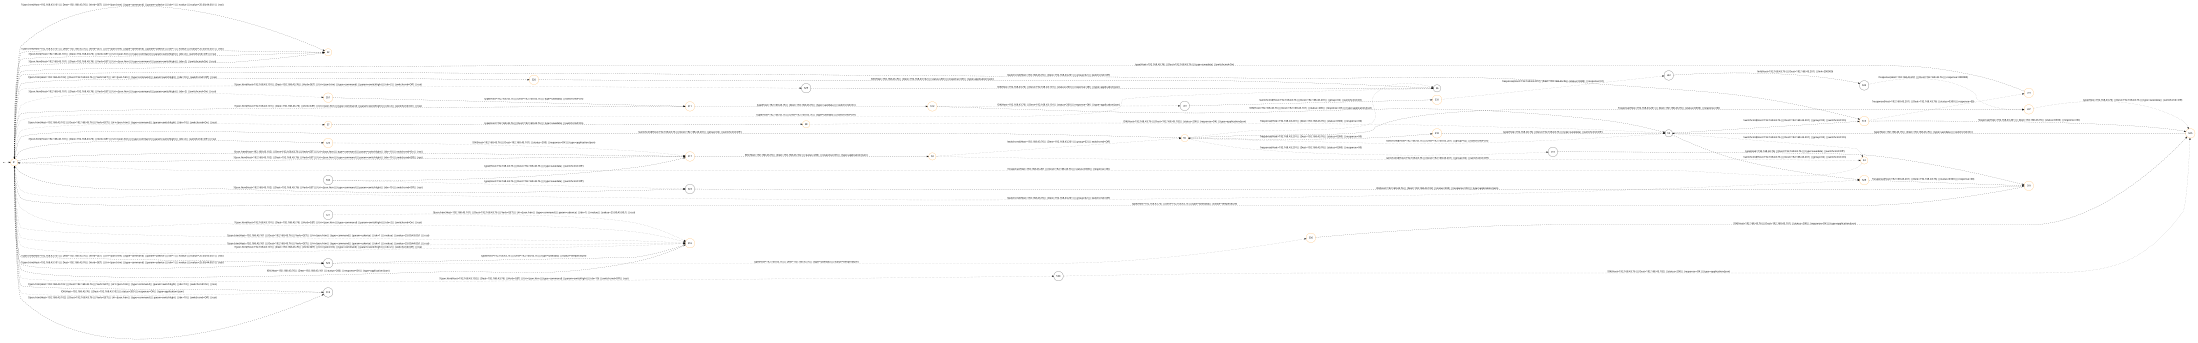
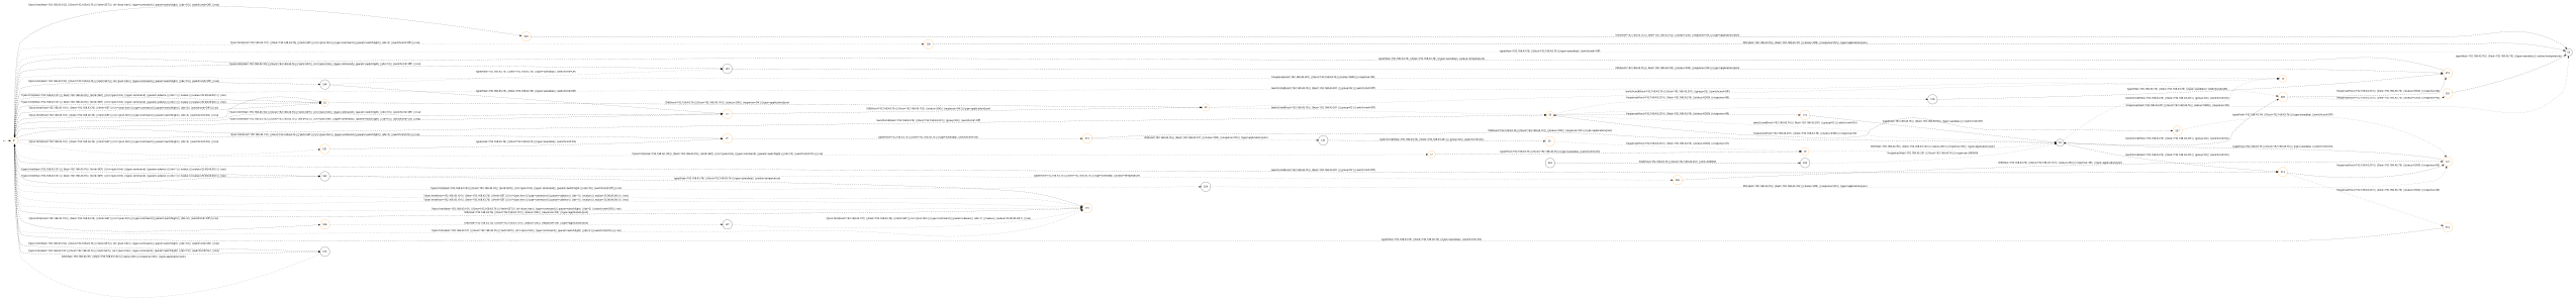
  digraph {
    fontname="Noto Sans"
    rankdir=LR
    node [color=darkorange fontname="Noto Sans" shape=circle]
    edge [fontname="Noto Sans" style=dashed]
    S00 [color=black shape=point]
    n2 [label=S1]
    n3 [label=S2]
    n4 [label=S5]
    n5 [label=S7]
    n6 [label=S11]
    n7 [label=S13]
    n8 [color=black label=S15]
    n9 [label=S16]
    n10 [label=S17]
    n11 [label=S20]
    n12 [label=S51]
    n13 [color=black label=S22]
    n14 [color=black label=S23]
    n15 [color=black label=S24]
    n16 [label=S26]
    n17 [label=S28]
-   n18 [color=black label=S29]
+   n18 [label=S29]
    n19 [color=black label=S34]
    n20 [label=S3]
    n21 [color=black label=S6]
    n22 [label=S10]
    n23 [color=black label=S18]
    n24 [label=S37]
    n25 [label=S8]
    n26 [label=S12]
    n27 [label=S14]
    n28 [label=S25]
    n29 [label=S36]
    n30 [label=S19]
    n31 [color=black label=S27]
+   n32 [label=S35]
    n33 [label=S4]
    n34 [color=black label=S9]
    n35 [color=black label=S30]
    n36 [label=S31]
    n37 [color=black label=S32]
    n38 [color=black label=S33]
    S00 -> n2 [style=dotted]
    n2 -> n3 [label="?/json.htm(Host=192.168.43.101|||Dest=192.168.43.76|||Verb=GET|||Uri=/json.htm|||type=command|||param=switchlight|||idx=2|||switchcmd=Off|||rssi)"]
    n2 -> n3 [label="?/json.htm(Host=192.168.43.101|||Dest=192.168.43.76|||Verb=GET|||Uri=/json.htm|||type=command|||param=switchlight|||idx=2|||switchcmd=On|||rssi)"]
    n2 -> n3 [label="?/json.htm(Host=192.168.43.101|||Dest=192.168.43.76|||Verb=GET|||Uri=/json.htm|||type=command|||param=udevice|||idx=1|||nvalue|||svalue=25.00;44.00;1|||rssi)"]
    n2 -> n3 [label="?/json.htm(Host=192.168.43.101|||Dest=192.168.43.76|||Verb=GET|||Uri=/json.htm|||type=command|||param=udevice|||idx=1|||nvalue|||svalue=25.00;45.00;1|||rssi)"]
    n2 -> n4 [label="!switchcmd(Host=192.168.43.76|||Dest=192.168.43.201|||group=02|||switchcmd=Off)"]
    n2 -> n5 [label="?/json.htm(Host=192.168.43.102|||Dest=192.168.43.76|||Verb=GET|||Uri=/json.htm|||type=command|||param=switchlight|||idx=10|||switchcmd=On|||rssi)" style=dotted]
    n2 -> n6 [label="?/json.htm(Host=192.168.43.101|||Dest=192.168.43.76|||Verb=GET|||Uri=/json.htm|||type=command|||param=switchlight|||idx=2|||switchcmd=On|||rssi)"]
    n2 -> n7 [label="!switchcmd(Host=192.168.43.76|||Dest=192.168.43.201|||group=02|||switchcmd=Off)"]
    n2 -> n8 [label="?/json.htm(Host=192.168.43.102|||Dest=192.168.43.76|||Verb=GET|||Uri=/json.htm|||type=command|||param=switchlight|||idx=10|||switchcmd=Off|||rssi)"]
    n2 -> n8 [label="?/json.htm(Host=192.168.43.102|||Dest=192.168.43.76|||Verb=GET|||Uri=/json.htm|||type=command|||param=switchlight|||idx=10|||switchcmd=On|||rssi)"]
    n2 -> n9 [label="?/json.htm(Host=192.168.43.101|||Dest=192.168.43.76|||Verb=GET|||Uri=/json.htm|||type=command|||param=switchlight|||idx=2|||switchcmd=On|||rssi)" style=dotted]
    n2 -> n9 [label="?/json.htm(Host=192.168.43.101|||Dest=192.168.43.76|||Verb=GET|||Uri=/json.htm|||type=command|||param=udevice|||idx=1|||nvalue|||svalue=25.00;43.00;1|||rssi)" style=dotted]
    n2 -> n9 [label="?/json.htm(Host=192.168.43.101|||Dest=192.168.43.76|||Verb=GET|||Uri=/json.htm|||type=command|||param=udevice|||idx=1|||nvalue|||svalue=25.00;44.00;1|||rssi)" style=dotted]
    n2 -> n9 [label="?/json.htm(Host=192.168.43.101|||Dest=192.168.43.76|||Verb=GET|||Uri=/json.htm|||type=command|||param=switchlight|||idx=2|||switchcmd=Off|||rssi)" style=dotted]
    n2 -> n10 [label="?/json.htm(Host=192.168.43.102|||Dest=192.168.43.76|||Verb=GET|||Uri=/json.htm|||type=command|||param=switchlight|||idx=10|||switchcmd=On|||rssi)"]
    n2 -> n10 [label="?/json.htm(Host=192.168.43.102|||Dest=192.168.43.76|||Verb=GET|||Uri=/json.htm|||type=command|||param=switchlight|||idx=10|||switchcmd=Off|||rssi)"]
    n2 -> n11 [label="?/json.htm(Host=192.168.43.102|||Dest=192.168.43.76|||Verb=GET|||Uri=/json.htm|||type=command|||param=switchlight|||idx=10|||switchcmd=Off|||rssi)"]
    n2 -> n12 [label="?/json.htm(Host=192.168.43.101|||Dest=192.168.43.76|||Verb=GET|||Uri=/json.htm|||type=command|||param=switchlight|||idx=2|||switchcmd=On|||rssi)" style=dotted]
    n2 -> n13 [label="?/json.htm(Host=192.168.43.101|||Dest=192.168.43.76|||Verb=GET|||Uri=/json.htm|||type=command|||param=udevice|||idx=1|||nvalue|||svalue=25.00;44.00;1|||rssi)"]
    n2 -> n13 [label="?/json.htm(Host=192.168.43.101|||Dest=192.168.43.76|||Verb=GET|||Uri=/json.htm|||type=command|||param=udevice|||idx=1|||nvalue|||svalue=25.00;45.00;1|||rssi)"]
    n2 -> n14 [label="?/json.htm(Host=192.168.43.102|||Dest=192.168.43.76|||Verb=GET|||Uri=/json.htm|||type=command|||param=switchlight|||idx=10|||switchcmd=Off|||rssi)"]
    n2 -> n15 [label="?/json.htm(Host=192.168.43.102|||Dest=192.168.43.76|||Verb=GET|||Uri=/json.htm|||type=command|||param=switchlight|||idx=10|||switchcmd=Off|||rssi)" style=dotted]
    n2 -> n16 [label="?/json.htm(Host=192.168.43.101|||Dest=192.168.43.76|||Verb=GET|||Uri=/json.htm|||type=command|||param=switchlight|||idx=2|||switchcmd=Off|||rssi)"]
    n2 -> n17 [label="!switchcmd(Host=192.168.43.76|||Dest=192.168.43.201|||group=02|||switchcmd=Off)" style=dotted]
    n2 -> n18 [label="?/json.htm(Host=192.168.43.101|||Dest=192.168.43.76|||Verb=GET|||Uri=/json.htm|||type=command|||param=switchlight|||idx=2|||switchcmd=Off|||rssi)" style=dotted]
+   n2 -> n19 [label="?/json.htm(Host=192.168.43.102|||Dest=192.168.43.76|||Verb=GET|||Uri=/json.htm|||type=command|||param=switchlight|||idx=10|||switchcmd=Off|||rssi)"]
+   n3 -> n20 [label="!OK(Host=192.168.43.76|||Dest=192.168.43.101|||status=200|||response=OK|||type=application/json)"]
    n4 -> n21 [label="?response(Host=192.168.43.201|||Dest=192.168.43.76|||status=0300|||response=00)" style=dotted]
    n4 -> n22 [label="?response(Host=192.168.43.201|||Dest=192.168.43.76|||status=0300|||response=00)"]
    n4 -> n23 [label="?response(Host=192.168.43.201|||Dest=192.168.43.76|||status=0300|||response=00)" style=dotted]
    n4 -> n24 [label="?response(Host=192.168.43.201|||Dest=192.168.43.76|||status=0300|||response=00)"]
    n5 -> n25 [label="type(Host=192.168.43.76|||Dest=192.168.43.76|||type=savedata|||switchcmd=On)"]
    n6 -> n26 [label="type(Host=192.168.43.76|||Dest=192.168.43.76|||type=savedata|||switchcmd=On)"]
    n7 -> n27 [label="?response(Host=192.168.43.201|||Dest=192.168.43.76|||status=0300|||response=00)" style=dotted]
    n7 -> n28 [label="?response(Host=192.168.43.201|||Dest=192.168.43.76|||status=0300|||response=00)"]
    n8 -> n2 [label="!OK(Host=192.168.43.76|||Dest=192.168.43.102|||status=200|||response=OK|||type=application/json)" style=dotted]
    n9 -> n2 [label="!OK(Host=192.168.43.76|||Dest=192.168.43.101|||status=200|||response=OK|||type=application/json)"]
    n10 -> n20 [label="!OK(Host=192.168.43.76|||Dest=192.168.43.102|||status=200|||response=OK|||type=application/json)"]
    n11 -> n21 [label="!OK(Host=192.168.43.76|||Dest=192.168.43.102|||status=200|||response=OK|||type=application/json)"]
    n12 -> n6 [label="type(Host=192.168.43.76|||Dest=192.168.43.76|||type=savedata|||switchcmd=On)"]
    n13 -> n9 [label="type(Host=192.168.43.76|||Dest=192.168.43.76|||type=savedata|||svalue=temperature)"]
    n13 -> n29 [label="type(Host=192.168.43.76|||Dest=192.168.43.76|||type=savedata|||svalue=temperature)" style=dotted]
    n14 -> n30 [label="!OK(Host=192.168.43.76|||Dest=192.168.43.102|||status=200|||response=OK|||type=application/json)"]
    n15 -> n28 [label="!OK(Host=192.168.43.76|||Dest=192.168.43.102|||status=200|||response=OK|||type=application/json)" style=dotted]
-   n16 -> n10 [label="!OK(Host=192.168.43.76|||Dest=192.168.43.101|||status=200|||response=OK|||type=application/json)" style=dotted]
+   n16 -> n31 [label="!OK(Host=192.168.43.76|||Dest=192.168.43.101|||status=200|||response=OK|||type=application/json)" style=dotted]
    n17 -> n30 [label="?response(Host=192.168.43.201|||Dest=192.168.43.76|||status=0300|||response=00)"]
+   n17 -> n32 [label="?response(Host=192.168.43.201|||Dest=192.168.43.76|||status=0300|||response=00)" style=dotted]
    n18 -> n21 [label="!OK(Host=192.168.43.76|||Dest=192.168.43.101|||status=200|||response=OK|||type=application/json)"]
    n19 -> n10 [label="type(Host=192.168.43.76|||Dest=192.168.43.76|||type=savedata|||switchcmd=Off)"]
    n19 -> n14 [label="type(Host=192.168.43.76|||Dest=192.168.43.76|||type=savedata|||switchcmd=Off)" style=dotted]
    n20 -> n4 [label="!switchcmd(Host=192.168.43.76|||Dest=192.168.43.201|||group=02|||switchcmd=Off)" style=dotted]
    n20 -> n33 [label="!switchcmd(Host=192.168.43.76|||Dest=192.168.43.201|||group=02|||switchcmd=Off)" style=dotted]
    n21 -> n2 [label="type(Host=192.168.43.76|||Dest=192.168.43.76|||type=savedata|||switchcmd=Off)" style=dotted]
    n22 -> n34 [label="type(Host=192.168.43.76|||Dest=192.168.43.76|||type=savedata|||switchcmd=Off)"]
    n23 -> n30 [label="type(Host=192.168.43.76|||Dest=192.168.43.76|||type=savedata|||switchcmd=Off)"]
    n24 -> n28 [label="type(Host=192.168.43.76|||Dest=192.168.43.76|||type=savedata|||switchcmd=Off)" style=dotted]
    n25 -> n34 [label="!OK(Host=192.168.43.76|||Dest=192.168.43.102|||status=200|||response=OK|||type=application/json)" style=dotted]
    n26 -> n34 [label="!OK(Host=192.168.43.76|||Dest=192.168.43.101|||status=200|||response=OK|||type=application/json)"]
    n26 -> n35 [label="!OK(Host=192.168.43.76|||Dest=192.168.43.101|||status=200|||response=OK|||type=application/json)" style=dotted]
    n27 -> n2 [label="type(Host=192.168.43.76|||Dest=192.168.43.76|||type=savedata|||switchcmd=On)"]
    n28 -> n34 [label="type(Host=192.168.43.76|||Dest=192.168.43.76|||type=savedata|||switchcmd=On)"]
    n29 -> n28 [label="!OK(Host=192.168.43.76|||Dest=192.168.43.101|||status=200|||response=OK|||type=application/json)"]
    n30 -> n2 [label="type(Host=192.168.43.76|||Dest=192.168.43.76|||type=savedata|||svalue=temperature)"]
    n31 -> n9 [label="?/json.htm(Host=192.168.43.101|||Dest=192.168.43.76|||Verb=GET|||Uri=/json.htm|||type=command|||param=udevice|||idx=1|||nvalue|||svalue=25.00;45.00;1|||rssi)" style=dotted]
+   n32 -> n21 [label="type(Host=192.168.43.76|||Dest=192.168.43.76|||type=savedata|||svalue=temperature)"]
    n33 -> n2 [label="?response(Host=192.168.43.201|||Dest=192.168.43.76|||status=0300|||response=00)" style=dotted]
    n34 -> n4 [label="!switchcmd(Host=192.168.43.76|||Dest=192.168.43.201|||group=02|||switchcmd=On)" style=dotted]
    n34 -> n7 [label="!switchcmd(Host=192.168.43.76|||Dest=192.168.43.201|||group=02|||switchcmd=On)"]
    n34 -> n17 [label="!switchcmd(Host=192.168.43.76|||Dest=192.168.43.201|||group=02|||switchcmd=On)"]
    n34 -> n33 [label="!switchcmd(Host=192.168.43.76|||Dest=192.168.43.201|||group=02|||switchcmd=On)" style=dotted]
    n35 -> n36 [label="!switchcmd(Host=192.168.43.76|||Dest=192.168.43.201|||group=02|||switchcmd=On)"]
-   n36 -> n37 [label="?response(Host=192.168.43.201|||Dest=192.168.43.76|||status=0300|||response=01)" style=dotted]
+   n36 -> n25 [label="?response(Host=192.168.43.201|||Dest=192.168.43.76|||status=0300|||response=01)" style=dotted]
    n37 -> n38 [label="!link(Host=192.168.43.76|||Dest=192.168.43.201|||link=200000)"]
-   n38 -> n24 [label="?response(Host=192.168.43.201|||Dest=192.168.43.76|||response=280000)" style=dotted]
+   n38 -> n34 [label="?response(Host=192.168.43.201|||Dest=192.168.43.76|||response=280000)" style=dotted]
  }
